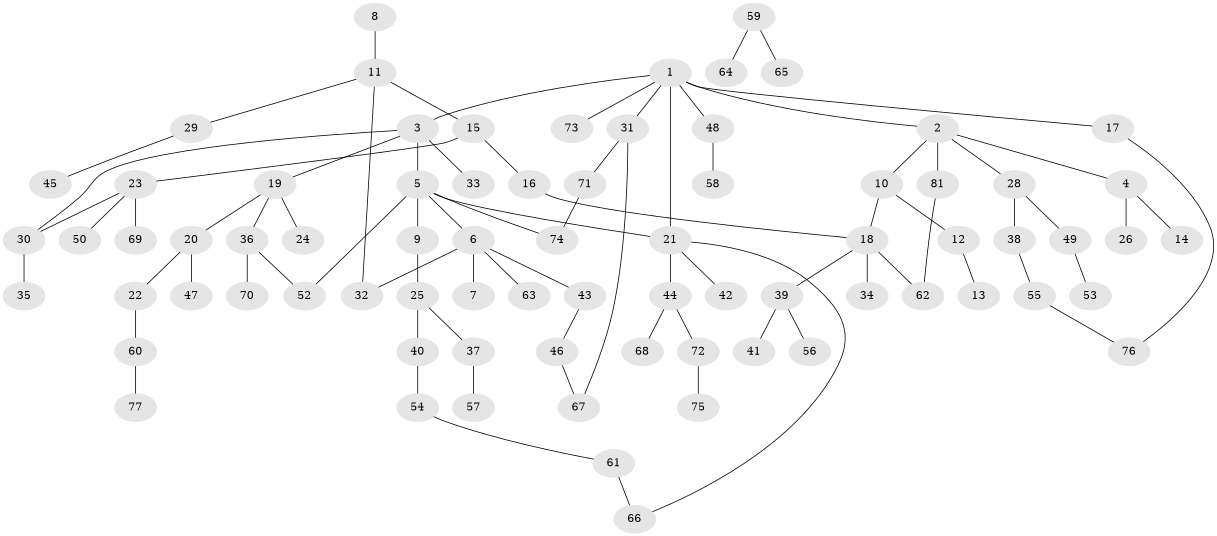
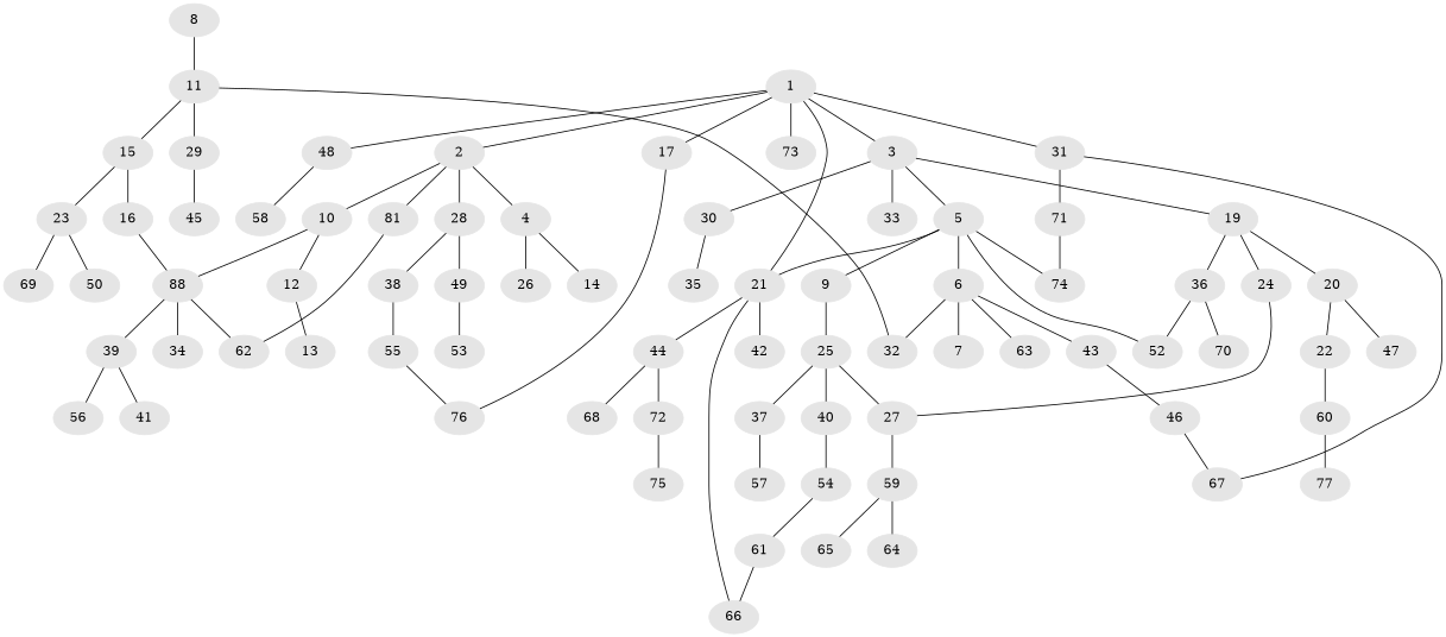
  graph {
    node [color=gray90 style=filled]
    1
    2
    3
    17
    21
    31
    48
    73
    4
    10
    28
    n12 [label=81]
    5
    19
    30
    33
    76
    42
    44
    66
    71
    67
    58
    14
    26
    12
-   18
+   18 [label=88]
    38
    49
    62
    6
    9
    52
    74
    24
    20
    36
    35
    8
    11
    7
    32
    43
    63
    25
    46
    15
    29
+   27
    37
    40
    13
    34
    39
    16
    23
    45
    50
    69
    41
    56
    22
    47
    70
    60
    68
    72
    77
    59
    57
    54
    64
    65
    55
    53
    61
    75
    1 -- 2
    1 -- 3
    1 -- 17
    1 -- 21
    1 -- 31
    1 -- 48
    1 -- 73
    2 -- 4
    2 -- 10
    2 -- 28
    2 -- n12
    3 -- 5
    3 -- 19
    3 -- 30
    3 -- 33
    17 -- 76
    21 -- 42
    21 -- 44
    21 -- 66
    31 -- 71
    31 -- 67
    48 -- 58
    4 -- 14
    4 -- 26
    10 -- 12
    10 -- 18
    28 -- 38
    28 -- 49
    n12 -- 62
    5 -- 21
    5 -- 6
    5 -- 9
    5 -- 52
    5 -- 74
    19 -- 24
    19 -- 20
    19 -- 36
    30 -- 35
    44 -- 68
    44 -- 72
    71 -- 74
    12 -- 13
    18 -- 62
    18 -- 34
    18 -- 39
    38 -- 55
    49 -- 53
    6 -- 7
    6 -- 32
    6 -- 43
    6 -- 63
    9 -- 25
+   24 -- 27
    20 -- 22
    20 -- 47
    36 -- 52
    36 -- 70
    8 -- 11
    11 -- 32
    11 -- 15
    11 -- 29
    43 -- 46
+   25 -- 27
    25 -- 37
    25 -- 40
    46 -- 67
    15 -- 16
    15 -- 23
    29 -- 45
+   27 -- 59
    37 -- 57
    40 -- 54
    39 -- 41
    39 -- 56
    16 -- 18
-   23 -- 30
    23 -- 50
    23 -- 69
    22 -- 60
    60 -- 77
    72 -- 75
    59 -- 64
    59 -- 65
    54 -- 61
    55 -- 76
    61 -- 66
  }
